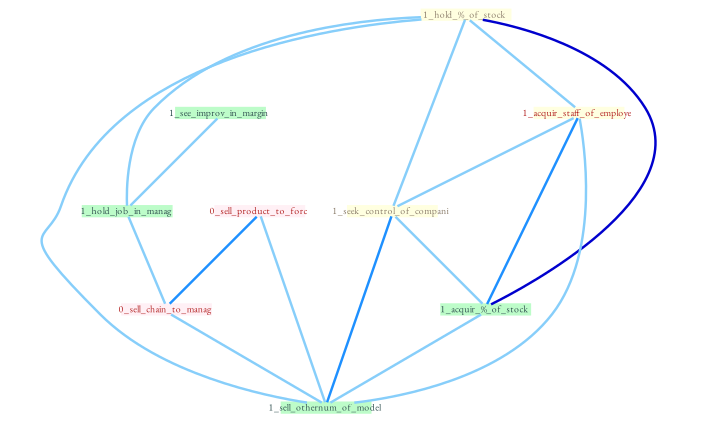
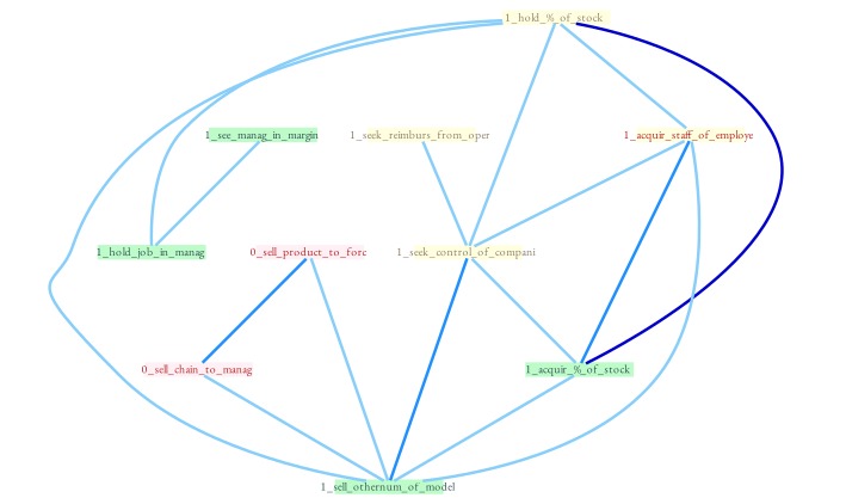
  graph {
    fontname="EB Garamond"
    node [color="#ffffe0" fixedsize=true fontcolor="#2f4f4f" fontname="EB Garamond" fontsize=4 shape=polygon style=filled]
    edge [color="#87cefa" fontname="EB Garamond" w=1]
    "1_hold_%_of_stock " [fontcolor="#8b7d6b" height=.06 width=.5]
    "1_acquir_staff_of_employe " [fontcolor="#b22222" height=.06 width=.5]
+   "1_seek_reimburs_from_oper " [fontcolor="#8b7d6b" height=.06 width=.5]
    "1_seek_control_of_compani " [fontcolor="#8b7d6b" height=.06 width=.5]
    "0_sell_product_to_forc " [color="#fff0f5" fontcolor="#b22222" height=.06 width=.5]
    "0_sell_chain_to_manag " [color="#fff0f5" fontcolor="#b22222" height=.06 width=.5]
    "1_acquir_%_of_stock " [color="#BDFCC9" height=.06 width=.5]
    "1_hold_job_in_manag " [color="#BDFCC9" height=.06 width=.5]
    "1_sell_othernum_of_model " [color="#BDFCC9" height=.06 width=.5]
-   "1_see_improv_in_margin " [color="#BDFCC9" height=.06 width=.5]
+   "1_see_improv_in_margin " [color="#BDFCC9" height=.06 width=.5 label="1_see_manag_in_margin"]
    subgraph sub_1 {
      "1_hold_%_of_stock "
      "1_acquir_staff_of_employe "
+     "1_seek_reimburs_from_oper "
      "1_seek_control_of_compani "
    }
    subgraph sub_2 {
      "0_sell_product_to_forc "
      "0_sell_chain_to_manag "
    }
    "1_hold_%_of_stock " -- "1_acquir_staff_of_employe "
    "1_hold_%_of_stock " -- "1_seek_control_of_compani "
    "1_hold_%_of_stock " -- "1_acquir_%_of_stock " [color="#0000cd" w=3]
    "1_hold_%_of_stock " -- "1_hold_job_in_manag "
    "1_hold_%_of_stock " -- "1_sell_othernum_of_model "
    "1_acquir_staff_of_employe " -- "1_seek_control_of_compani "
    "1_acquir_staff_of_employe " -- "1_acquir_%_of_stock " [color="#1e90ff" w=2]
    "1_acquir_staff_of_employe " -- "1_sell_othernum_of_model "
+   "1_seek_reimburs_from_oper " -- "1_seek_control_of_compani "
    "1_seek_control_of_compani " -- "1_acquir_%_of_stock "
    "1_seek_control_of_compani " -- "1_sell_othernum_of_model " [color="#1e90ff"]
    "0_sell_product_to_forc " -- "0_sell_chain_to_manag " [color="#1e90ff" w=2]
    "0_sell_product_to_forc " -- "1_sell_othernum_of_model "
    "0_sell_chain_to_manag " -- "1_sell_othernum_of_model "
    "1_acquir_%_of_stock " -- "1_sell_othernum_of_model "
-   "1_hold_job_in_manag " -- "0_sell_chain_to_manag "
    "1_see_improv_in_margin " -- "1_hold_job_in_manag "
  }
